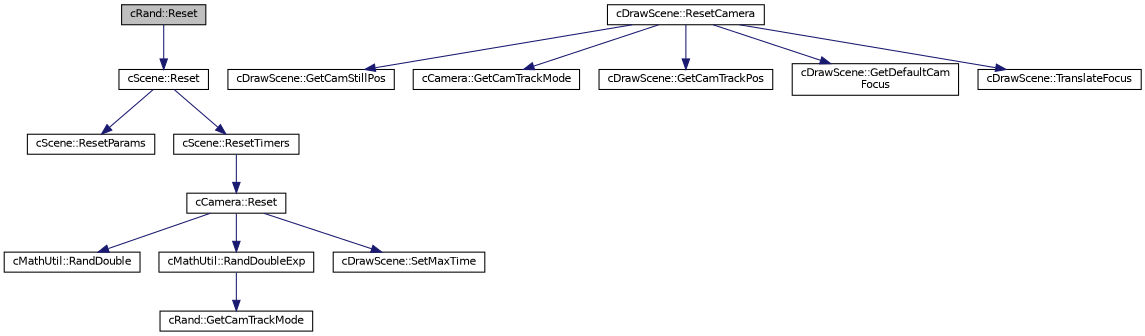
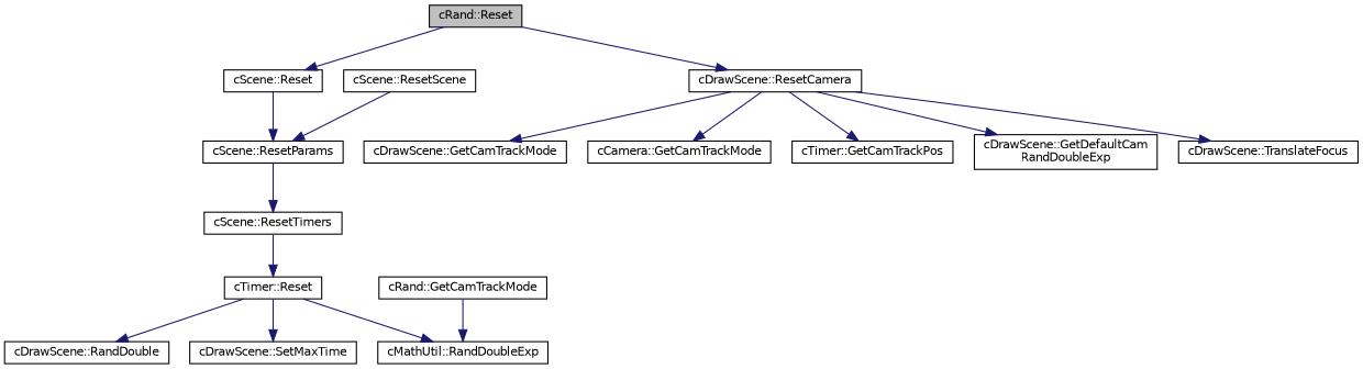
  digraph {
    rankdir=TB
    node [color=black fillcolor=white fontname=Helvetica fontsize=10 shape=record style=filled]
    edge [color=midnightblue fontname=Helvetica fontsize=10 labelfontname=Helvetica labelfontsize=10 style=solid]
    n1 [fillcolor=grey75 fontcolor=black height=0.2 label="cRand::Reset" width=0.4]
    n2 [height=0.2 label="cScene::Reset" width=0.4]
    n3 [height=0.2 label="cDrawScene::ResetCamera" width=0.4]
    n4 [height=0.2 label="cScene::ResetParams" width=0.4]
-   n5 [height=0.2 label="cDrawScene::GetCamStillPos" width=0.4]
+   n5 [height=0.2 label="cDrawScene::GetCamTrackMode" width=0.4]
    n6 [height=0.2 label="cCamera::GetCamTrackMode" width=0.4]
-   n7 [height=0.2 label="cDrawScene::GetCamTrackPos" width=0.4]
-   n8 [height=0.2 label="cDrawScene::GetDefaultCam\lFocus" width=0.4]
+   n7 [height=0.2 label="cTimer::GetCamTrackPos" width=0.4]
+   n8 [height=0.2 label="cDrawScene::GetDefaultCam\lRandDoubleExp" width=0.4]
    n9 [height=0.2 label="cDrawScene::TranslateFocus" width=0.4]
+   n10 [height=0.2 label="cScene::ResetScene" width=0.4]
    n11 [height=0.2 label="cScene::ResetTimers" width=0.4]
-   n12 [height=0.2 label="cCamera::Reset" width=0.4]
-   n13 [height=0.2 label="cMathUtil::RandDouble" width=0.4]
+   n12 [height=0.2 label="cTimer::Reset" width=0.4]
+   n13 [height=0.2 label="cDrawScene::RandDouble" width=0.4]
    n14 [height=0.2 label="cMathUtil::RandDoubleExp" width=0.4]
    n15 [height=0.2 label="cDrawScene::SetMaxTime" width=0.4]
    n16 [height=0.2 label="cRand::GetCamTrackMode" width=0.4]
    n1 -> n2
+   n1 -> n3
    n2 -> n4
    n3 -> n5
    n3 -> n6
    n3 -> n7
    n3 -> n8
    n3 -> n9
-   n2 -> n11
+   n4 -> n11
+   n10 -> n4
    n11 -> n12
    n12 -> n13
    n12 -> n14
    n12 -> n15
-   n14 -> n16
+   n16 -> n14
  }
